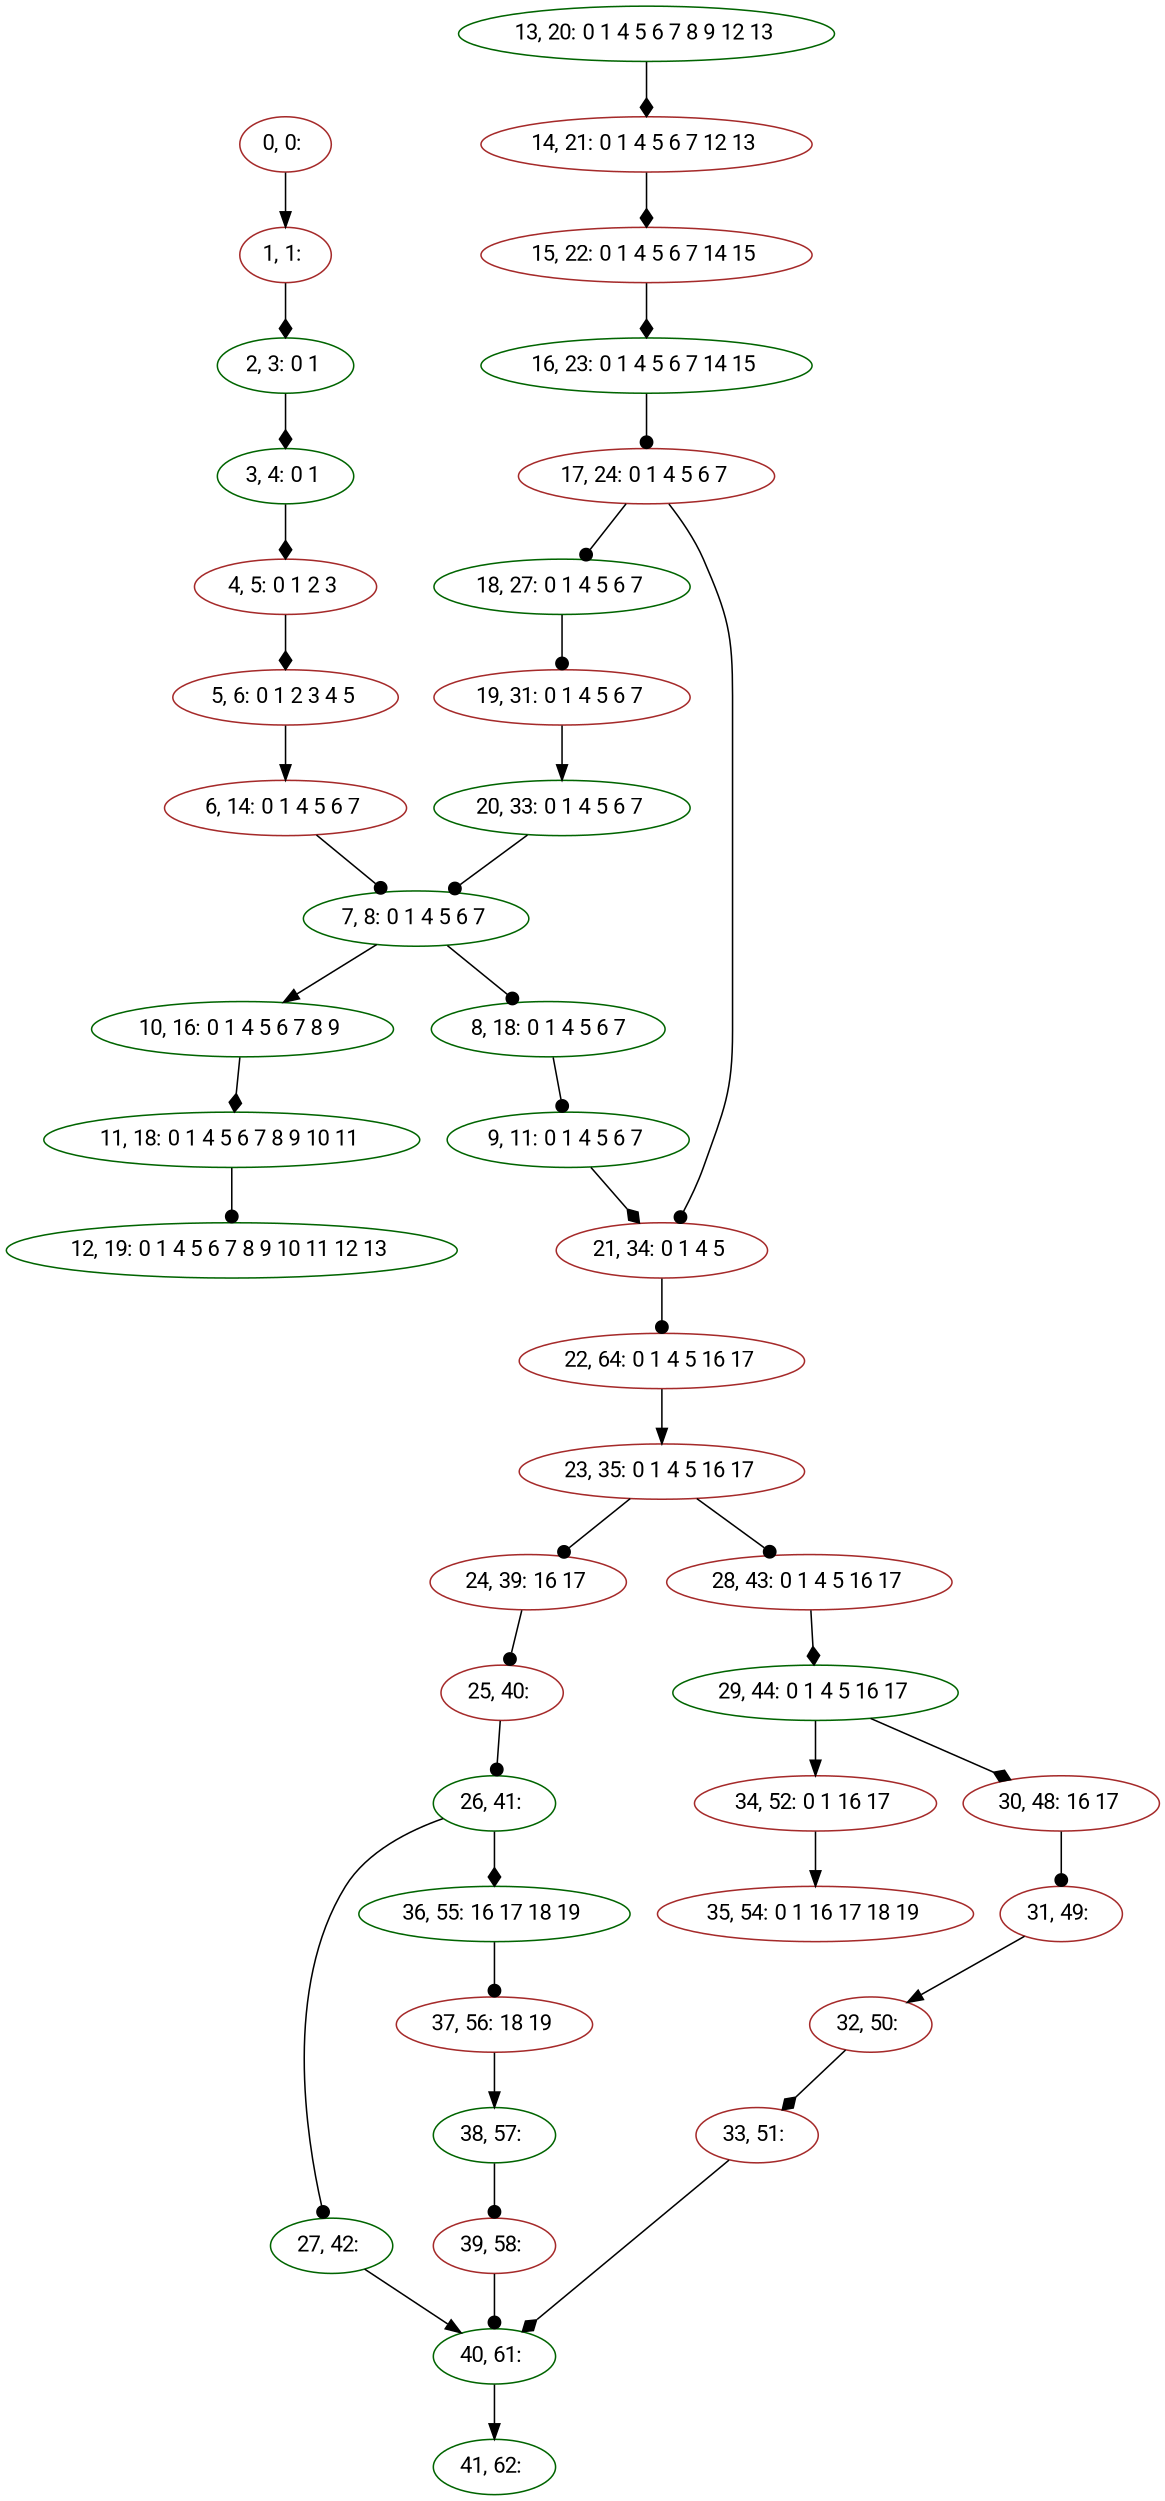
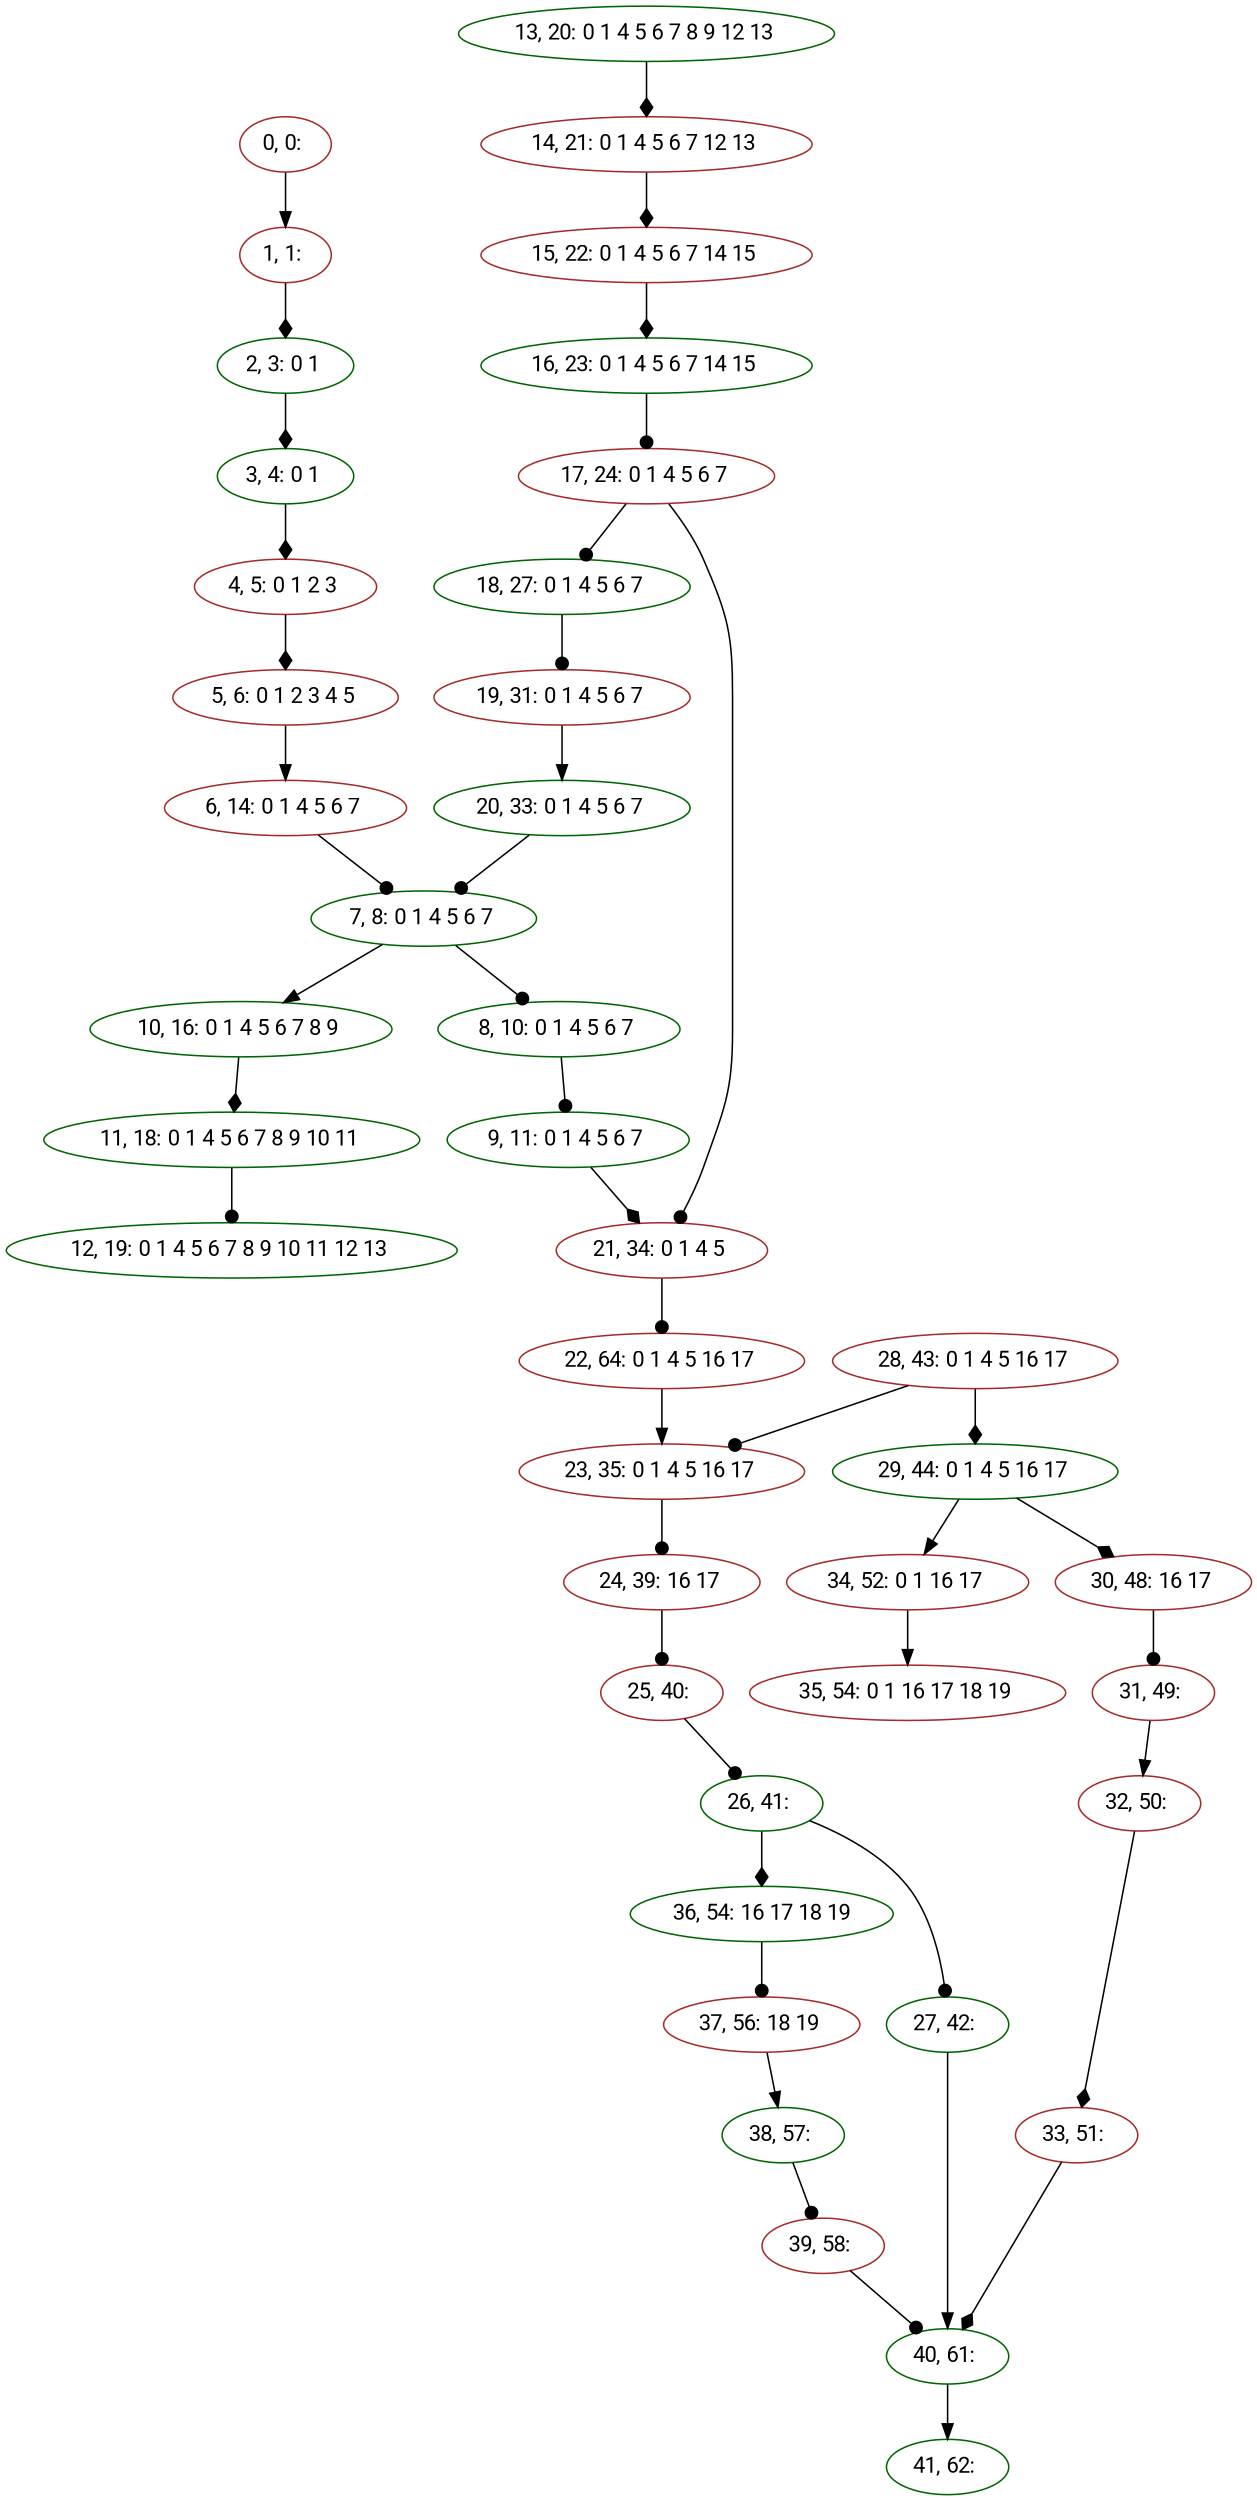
  digraph {
    fontname=Roboto
    node [color=brown fontname=Roboto]
    edge [arrowhead=dot fontname=Roboto]
    n1 [label="0, 0: "]
    n2 [label="1, 1: "]
    n3 [color=darkgreen label="2, 3: 0 1 "]
    n4 [color=darkgreen label="3, 4: 0 1 "]
    n5 [label="4, 5: 0 1 2 3 "]
    n6 [label="5, 6: 0 1 2 3 4 5 "]
    n7 [label="6, 14: 0 1 4 5 6 7 "]
    n8 [color=darkgreen label="7, 8: 0 1 4 5 6 7 "]
-   n9 [color=darkgreen label="8, 18: 0 1 4 5 6 7"]
+   n9 [color=darkgreen label="8, 10: 0 1 4 5 6 7 "]
    n10 [color=darkgreen label="10, 16: 0 1 4 5 6 7 8 9 "]
    n11 [color=darkgreen label="9, 11: 0 1 4 5 6 7 "]
    n12 [label="21, 34: 0 1 4 5 "]
    n13 [color=darkgreen label="11, 18: 0 1 4 5 6 7 8 9 10 11 "]
    n14 [label="22, 64: 0 1 4 5 16 17 "]
    n15 [color=darkgreen label="12, 19: 0 1 4 5 6 7 8 9 10 11 12 13 "]
    n16 [color=darkgreen label="13, 20: 0 1 4 5 6 7 8 9 12 13 "]
    n17 [label="14, 21: 0 1 4 5 6 7 12 13 "]
    n18 [label="15, 22: 0 1 4 5 6 7 14 15 "]
    n19 [color=darkgreen label="16, 23: 0 1 4 5 6 7 14 15 "]
    n20 [label="17, 24: 0 1 4 5 6 7 "]
    n21 [color=darkgreen label="18, 27: 0 1 4 5 6 7 "]
    n22 [label="19, 31: 0 1 4 5 6 7 "]
    n23 [color=darkgreen label="20, 33: 0 1 4 5 6 7 "]
    n24 [label="23, 35: 0 1 4 5 16 17 "]
    n25 [label="24, 39: 16 17 "]
    n26 [label="28, 43: 0 1 4 5 16 17 "]
    n27 [label="25, 40: "]
    n28 [color=darkgreen label="29, 44: 0 1 4 5 16 17 "]
    n29 [color=darkgreen label="26, 41: "]
    n30 [color=darkgreen label="27, 42: "]
-   n31 [color=darkgreen label="36, 55: 16 17 18 19 "]
+   n31 [color=darkgreen label="36, 54: 16 17 18 19"]
    n32 [color=darkgreen label="40, 61: "]
    n33 [color=darkgreen label="41, 62: "]
    n34 [label="30, 48: 16 17 "]
    n35 [label="34, 52: 0 1 16 17 "]
    n36 [label="31, 49: "]
    n37 [label="35, 54: 0 1 16 17 18 19 "]
    n38 [label="32, 50: "]
    n39 [label="33, 51: "]
    n40 [label="37, 56: 18 19 "]
    n41 [color=darkgreen label="38, 57: "]
    n42 [label="39, 58: "]
    n1 -> n2 [arrowhead=normal]
    n2 -> n3 [arrowhead=diamond]
    n3 -> n4 [arrowhead=diamond]
    n4 -> n5 [arrowhead=diamond]
    n5 -> n6 [arrowhead=diamond]
    n6 -> n7 [arrowhead=normal]
    n7 -> n8
    n8 -> n9
    n8 -> n10 [arrowhead=normal]
    n9 -> n11
    n10 -> n13 [arrowhead=diamond]
    n11 -> n12 [arrowhead=diamond]
    n12 -> n14
    n13 -> n15
    n14 -> n24 [arrowhead=normal]
    n16 -> n17 [arrowhead=diamond]
    n17 -> n18 [arrowhead=diamond]
    n18 -> n19 [arrowhead=diamond]
    n19 -> n20
    n20 -> n12
    n20 -> n21
    n21 -> n22
    n22 -> n23 [arrowhead=normal]
    n23 -> n8
    n24 -> n25
-   n24 -> n26
+   n26 -> n24
    n25 -> n27
    n26 -> n28 [arrowhead=diamond]
    n27 -> n29
    n28 -> n34 [arrowhead=diamond]
    n28 -> n35 [arrowhead=normal]
    n29 -> n30
    n29 -> n31 [arrowhead=diamond]
    n30 -> n32 [arrowhead=normal]
    n31 -> n40
    n32 -> n33 [arrowhead=normal]
    n34 -> n36
    n35 -> n37 [arrowhead=normal]
    n36 -> n38 [arrowhead=normal]
    n38 -> n39 [arrowhead=diamond]
    n39 -> n32 [arrowhead=diamond]
    n40 -> n41 [arrowhead=normal]
    n41 -> n42
    n42 -> n32
  }
